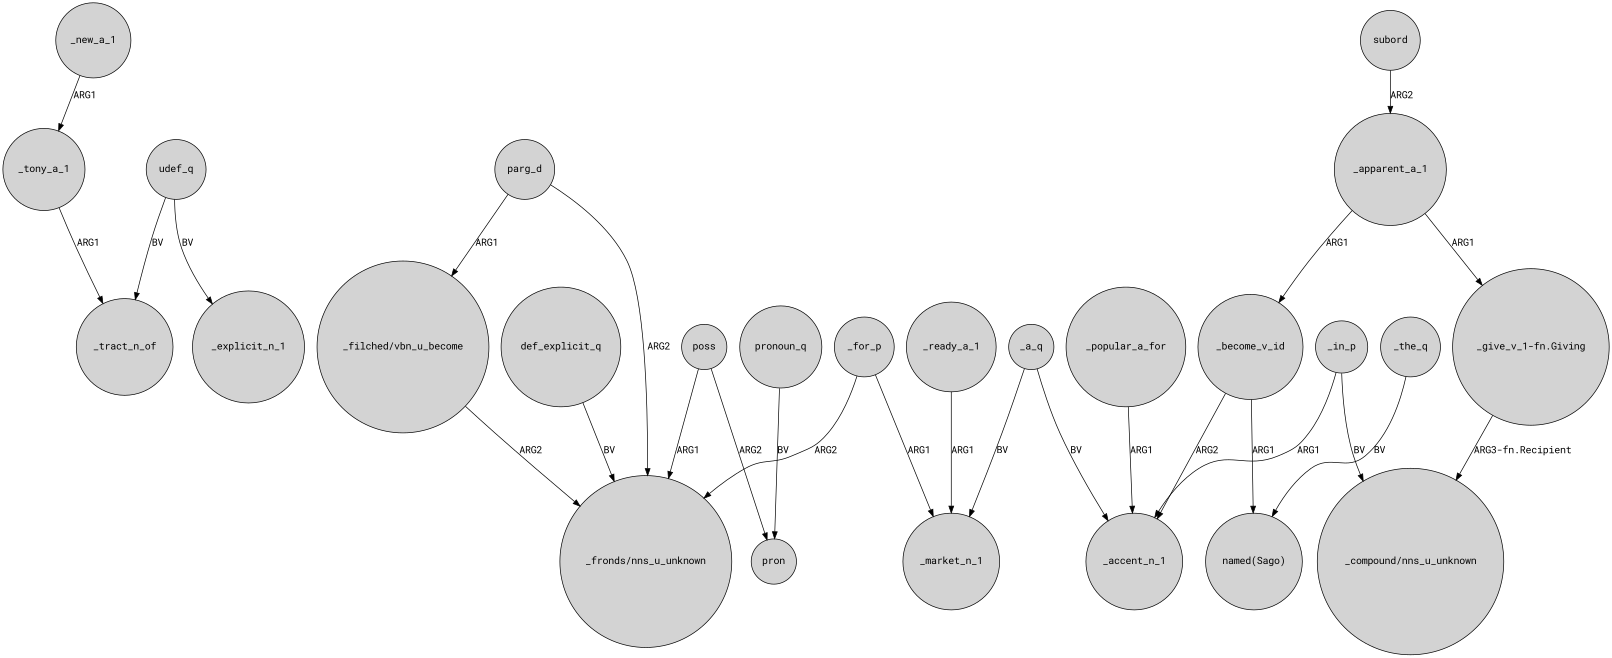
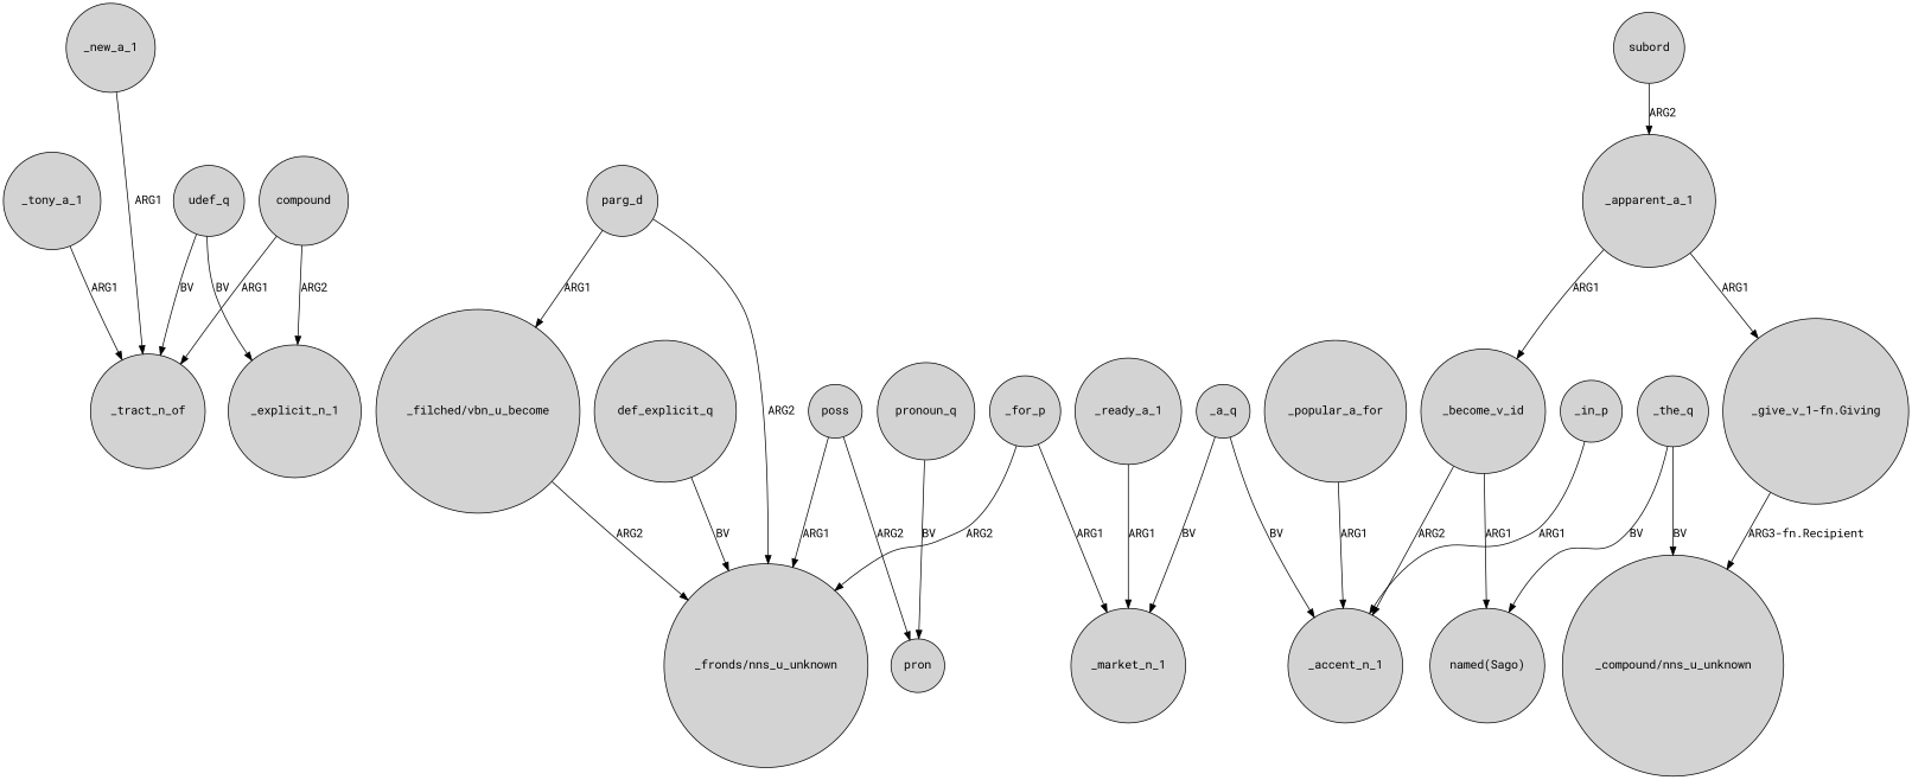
  digraph {
    fontname="Roboto Mono"
    node [fontname="Roboto Mono" shape=circle style=filled]
    edge [fontname="Roboto Mono"]
    _tony_a_1
    _tract_n_of
    parg_d
    "_fronds/nns_u_unknown"
    n5 [label="_filched/vbn_u_become"]
    n6 [label="_compound/nns_u_unknown"]
    _the_q
    "named(Sago)"
    _for_p
    _market_n_1
    poss
    pron
    udef_q
    n14 [label=_explicit_n_1]
    _apparent_a_1
    "_give_v_1-fn.Giving"
    _become_v_id
    _in_p
    _accent_n_1
    _new_a_1
    _ready_a_1
    pronoun_q
+   compound
    _a_q
    subord
    _popular_a_for
    def_explicit_q
    _tony_a_1 -> _tract_n_of [label=ARG1]
    parg_d -> "_fronds/nns_u_unknown" [label=ARG2]
    parg_d -> n5 [label=ARG1]
    n5 -> "_fronds/nns_u_unknown" [label=ARG2]
-   _in_p -> n6 [label=BV]
+   _the_q -> n6 [label=BV]
    _the_q -> "named(Sago)" [label=BV]
    _for_p -> "_fronds/nns_u_unknown" [label=ARG2]
    _for_p -> _market_n_1 [label=ARG1]
    poss -> "_fronds/nns_u_unknown" [label=ARG1]
    poss -> pron [label=ARG2]
    udef_q -> _tract_n_of [label=BV]
    udef_q -> n14 [label=BV]
    _apparent_a_1 -> "_give_v_1-fn.Giving" [label=ARG1]
    _apparent_a_1 -> _become_v_id [label=ARG1]
    "_give_v_1-fn.Giving" -> n6 [label="ARG3-fn.Recipient"]
    _become_v_id -> "named(Sago)" [label=ARG1]
    _become_v_id -> _accent_n_1 [label=ARG2]
    _in_p -> _accent_n_1 [label=ARG1]
-   _new_a_1 -> _tony_a_1 [label=ARG1]
+   _new_a_1 -> _tract_n_of [label=ARG1]
    _ready_a_1 -> _market_n_1 [label=ARG1]
    pronoun_q -> pron [label=BV]
+   compound -> _tract_n_of [label=ARG1]
+   compound -> n14 [label=ARG2]
    _a_q -> _market_n_1 [label=BV]
    _a_q -> _accent_n_1 [label=BV]
    subord -> _apparent_a_1 [label=ARG2]
    _popular_a_for -> _accent_n_1 [label=ARG1]
    def_explicit_q -> "_fronds/nns_u_unknown" [label=BV]
  }
